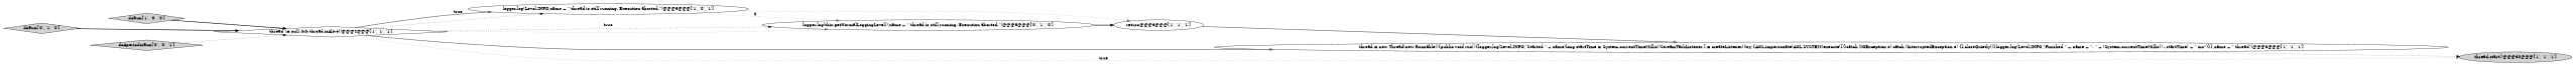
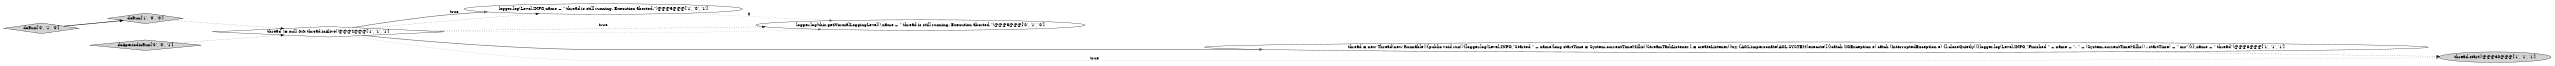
  digraph {
    rankdir=LR
    node [fillcolor=white shape=ellipse style=filled]
    edge [color=black style=dotted]
    n1 [label="thread = new Thread(new Runnable(){public void run(){logger.log(Level.INFO,\"Started \" + name)long startTime = System.currentTimeMillis()StreamTaskListener l = createListener()try {ACL.impersonate(ACL.SYSTEM)execute(l)}catch (IOException e) catch (InterruptedException e) {l.closeQuietly()}logger.log(Level.INFO,\"Finished \" + name + \". \" + (System.currentTimeMillis() - startTime) + \" ms\")}},name + \" thread\")@@@8@@@['1', '1', '1']"]
    n2 [fillcolor=lightgray label="thread.start()@@@30@@@['1', '1', '1']"]
    n3 [fillcolor=lightgray label="doRun['1', '0', '0']" shape=diamond]
    n4 [label="thread != null && thread.isAlive()@@@4@@@['1', '1', '1']" shape=diamond]
    n5 [label="logger.log(Level.INFO,name + \" thread is still running. Execution aborted.\")@@@5@@@['1', '0', '1']"]
    n6 [label="logger.log(this.getNormalLoggingLevel(),name + \" thread is still running. Execution aborted.\")@@@5@@@['0', '1', '0']"]
-   n7 [label="return@@@6@@@['1', '1', '1']"]
    n8 [fillcolor=lightgray label="doRun['0', '1', '0']" shape=diamond]
    n9 [fillcolor=lightgray label="doAperiodicRun['0', '0', '1']" shape=diamond]
    n1 -> n2
-   n3 -> n4 [style=bold]
+   n3 -> n4
    n4 -> n1 [color=gray40 style=bold]
    n4 -> n2 [color=gray40 label=true]
    n4 -> n5 [color=gray40 label=true style=bold]
    n4 -> n5
    n4 -> n6 [label=true]
    n4 -> n6 [color=gray40]
    n5 -> n6 [color=gray40 label=0]
-   n5 -> n7 [color=gray40]
-   n6 -> n7 [style=bold]
-   n7 -> n1 [color=gray40 style=bold]
-   n8 -> n4 [style=bold]
+   n8 -> n3 [style=bold]
    n9 -> n4
  }
